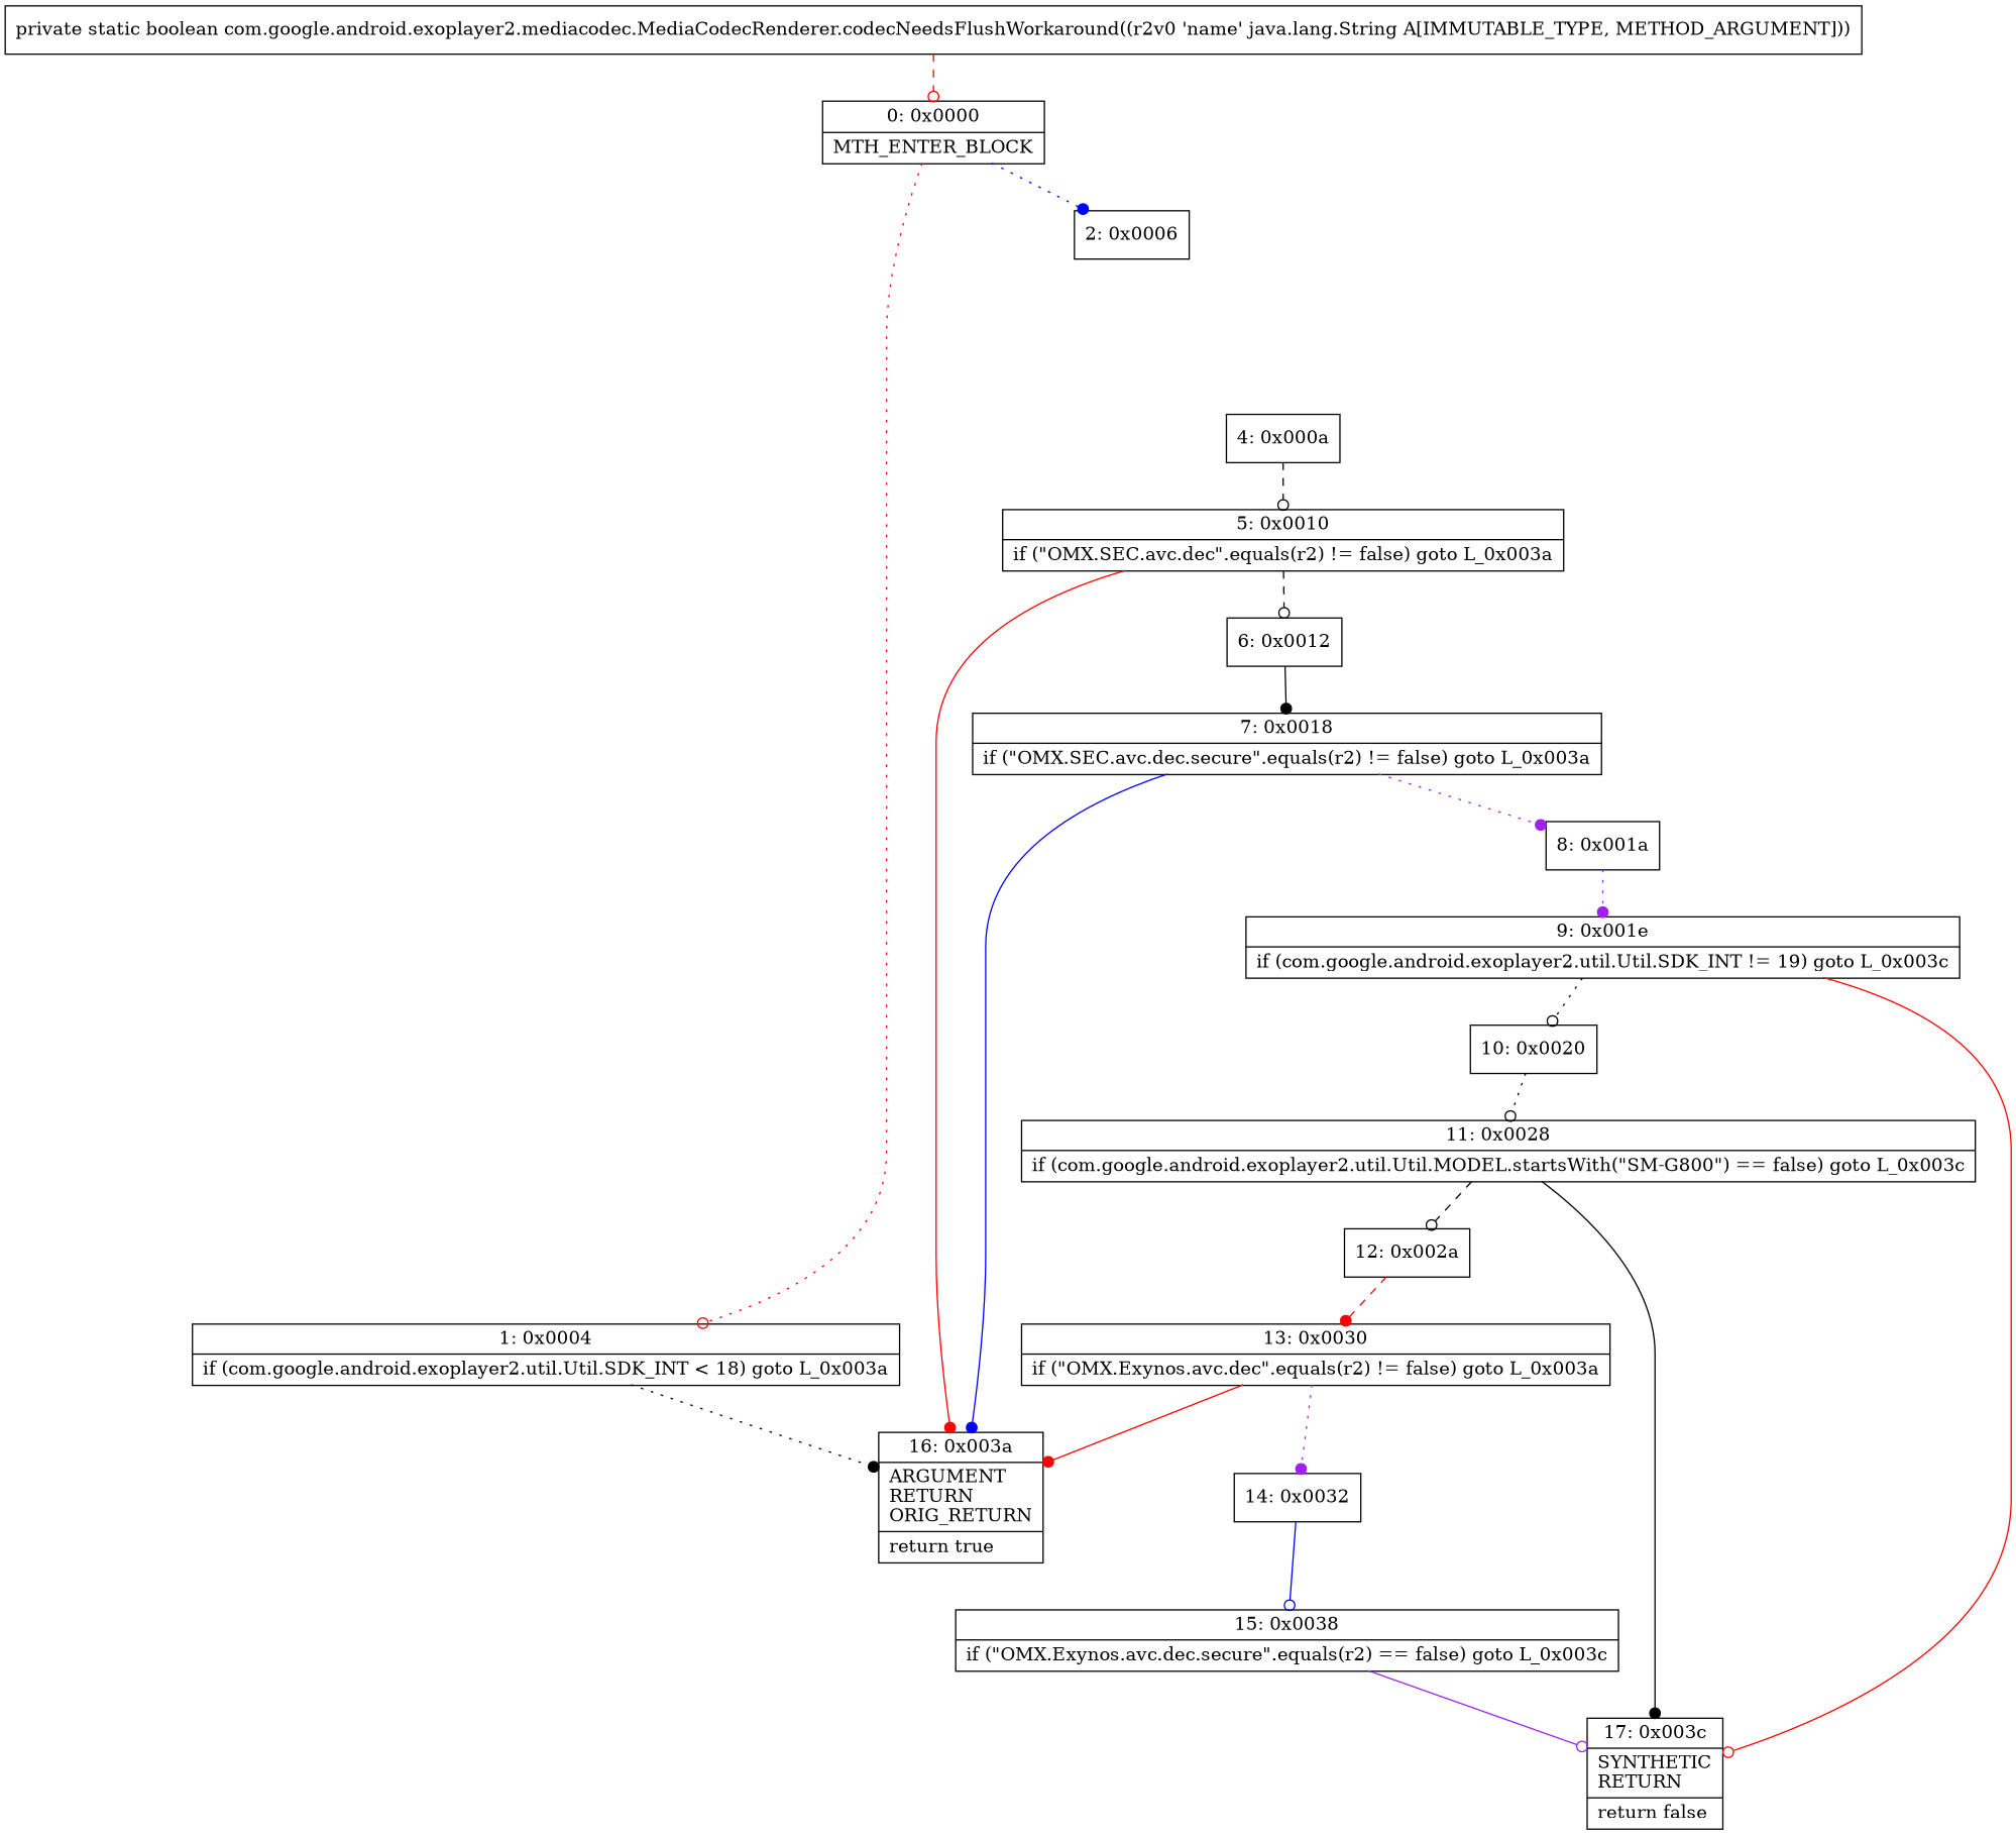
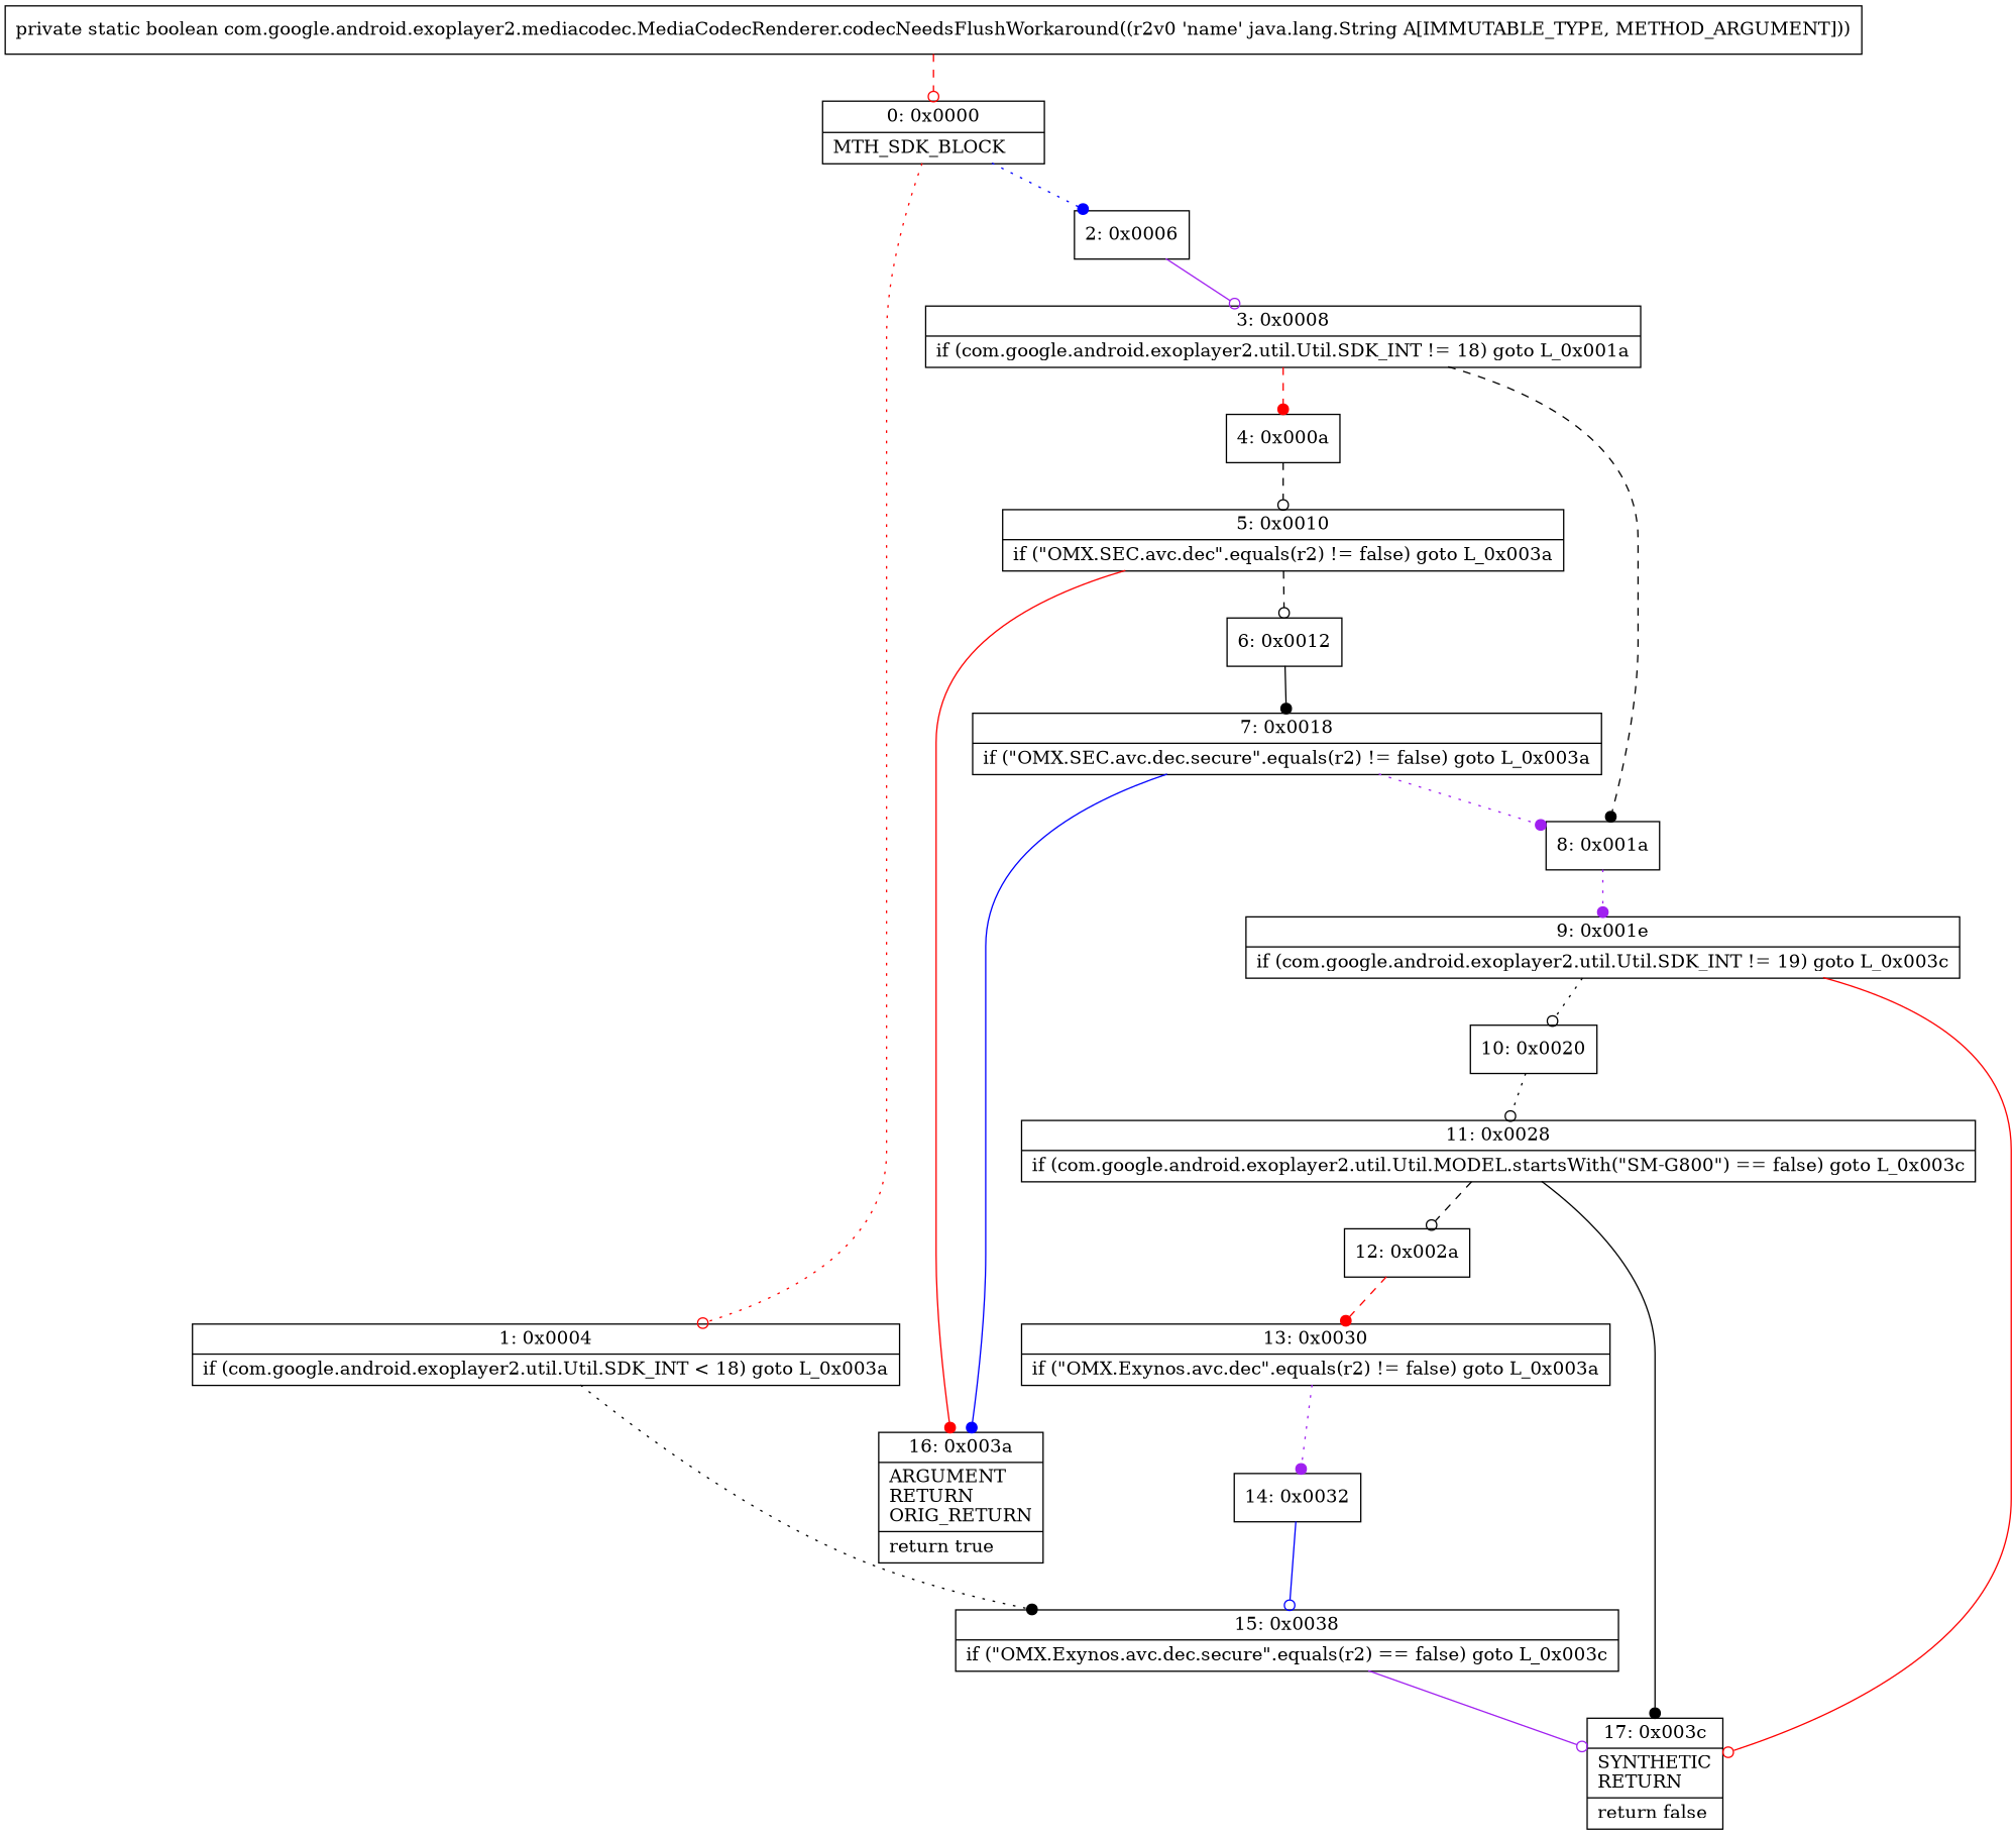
  digraph {
    node [shape=record]
    edge [arrowhead=dot color=black style=solid]
-   n1 [label="{0\:\ 0x0000|MTH_ENTER_BLOCK\l}"]
+   n1 [label="{0\:\ 0x0000|MTH_SDK_BLOCK\l}"]
    n2 [label="{1\:\ 0x0004|if (com.google.android.exoplayer2.util.Util.SDK_INT \< 18) goto L_0x003a\l}"]
    n3 [label="{2\:\ 0x0006}"]
    n4 [label="{16\:\ 0x003a|ARGUMENT\lRETURN\lORIG_RETURN\l|return true\l}"]
+   n5 [label="{3\:\ 0x0008|if (com.google.android.exoplayer2.util.Util.SDK_INT != 18) goto L_0x001a\l}"]
    n6 [label="{4\:\ 0x000a}"]
    n7 [label="{8\:\ 0x001a}"]
    n8 [label="{5\:\ 0x0010|if (\"OMX.SEC.avc.dec\".equals(r2) != false) goto L_0x003a\l}"]
    n9 [label="{9\:\ 0x001e|if (com.google.android.exoplayer2.util.Util.SDK_INT != 19) goto L_0x003c\l}"]
    n10 [label="{6\:\ 0x0012}"]
    n11 [label="{7\:\ 0x0018|if (\"OMX.SEC.avc.dec.secure\".equals(r2) != false) goto L_0x003a\l}"]
    n12 [label="{10\:\ 0x0020}"]
    n13 [label="{17\:\ 0x003c|SYNTHETIC\lRETURN\l|return false\l}"]
    n14 [label="{11\:\ 0x0028|if (com.google.android.exoplayer2.util.Util.MODEL.startsWith(\"SM\-G800\") == false) goto L_0x003c\l}"]
    n15 [label="{12\:\ 0x002a}"]
    n16 [label="{13\:\ 0x0030|if (\"OMX.Exynos.avc.dec\".equals(r2) != false) goto L_0x003a\l}"]
    n17 [label="{14\:\ 0x0032}"]
    n18 [label="{15\:\ 0x0038|if (\"OMX.Exynos.avc.dec.secure\".equals(r2) == false) goto L_0x003c\l}"]
    n19 [label="{private static boolean com.google.android.exoplayer2.mediacodec.MediaCodecRenderer.codecNeedsFlushWorkaround((r2v0 'name' java.lang.String A[IMMUTABLE_TYPE, METHOD_ARGUMENT])) }"]
    n1 -> n2 [arrowhead=odot color=red style=dotted]
    n1 -> n3 [color=blue style=dotted]
-   n2 -> n4 [style=dotted]
+   n2 -> n18 [style=dotted]
+   n3 -> n5 [arrowhead=odot color=purple]
+   n5 -> n6 [color=red style=dashed]
+   n5 -> n7 [style=dashed]
    n6 -> n8 [arrowhead=odot style=dashed]
    n7 -> n9 [color=purple style=dotted]
    n8 -> n4 [color=red]
    n8 -> n10 [arrowhead=odot style=dashed]
    n9 -> n12 [arrowhead=odot style=dotted]
    n9 -> n13 [arrowhead=odot color=red]
    n10 -> n11
    n11 -> n4 [color=blue]
    n11 -> n7 [color=purple style=dotted]
    n12 -> n14 [arrowhead=odot style=dotted]
    n14 -> n13
    n14 -> n15 [arrowhead=odot style=dashed]
    n15 -> n16 [color=red style=dashed]
-   n16 -> n4 [color=red]
    n16 -> n17 [color=purple style=dotted]
    n17 -> n18 [arrowhead=odot color=blue]
    n18 -> n13 [arrowhead=odot color=purple]
    n19 -> n1 [arrowhead=odot color=red style=dashed]
  }
